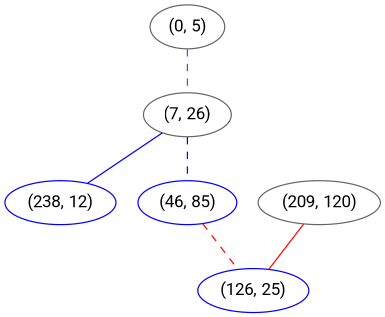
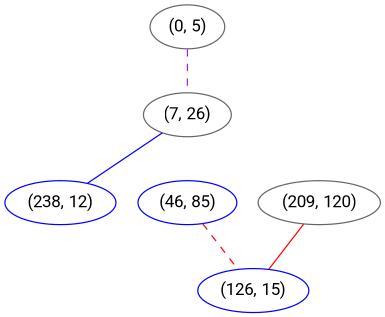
  graph {
    fontname=Roboto
    node [color=gray40 fontname=Roboto]
    edge [color=blue fontname=Roboto style=dashed weight=1]
    n1 [label="(0, 5)"]
    "(7, 26)"
    "(238, 12)" [color=blue]
    "(46, 85)" [color=blue]
-   "(126, 25)" [color=blue]
+   "(126, 25)" [color=blue label="(126, 15)"]
    "(209, 120)"
    n1 -- "(7, 26)" [color=purple weight=4]
    "(7, 26)" -- "(238, 12)" [style=solid]
-   "(7, 26)" -- "(46, 85)" [weight=3]
    "(46, 85)" -- "(126, 25)" [color=red]
    "(209, 120)" -- "(126, 25)" [color=red style=solid]
  }
